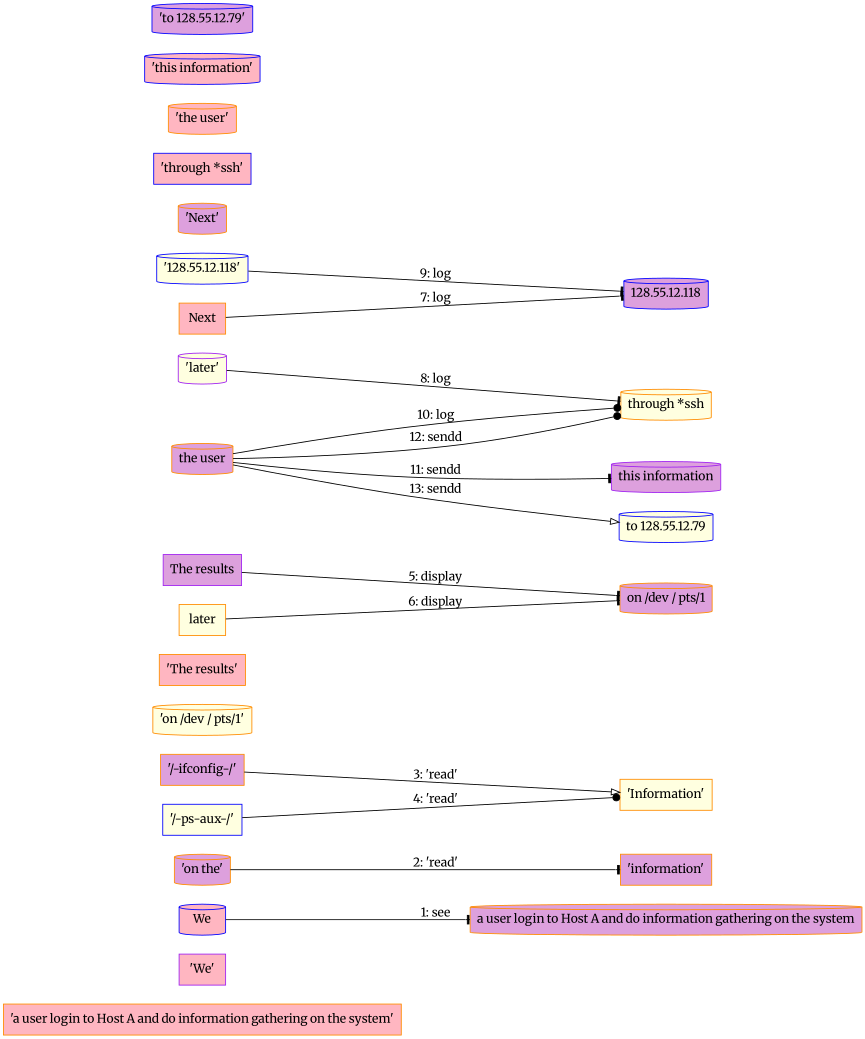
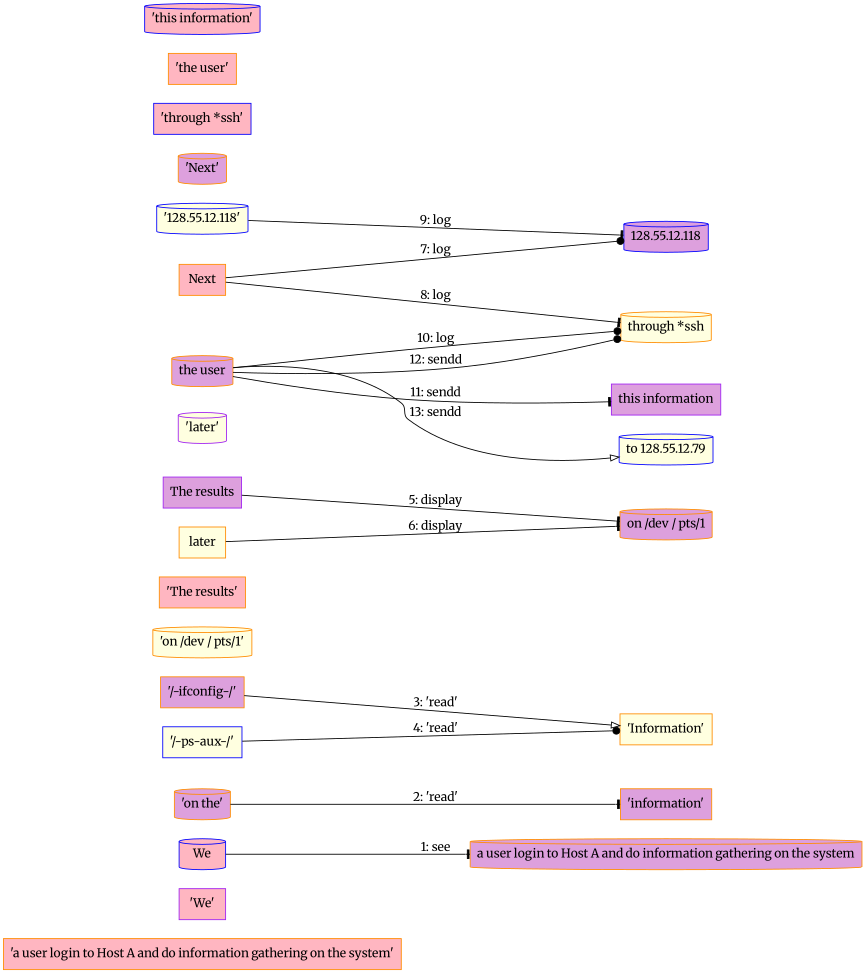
  digraph {
    engine=neato
    fixedsize=false
    fontname=Merriweather
    fontsize=10
    nodesep=0.3
    rankdir=LR
    ranksep=0
    splines=true
    node [color=darkorange fillcolor=plum fontname=Merriweather node_type=file shape=cylinder style=filled]
    edge [arrowhead=tee fontname=Merriweather]
    "'a user login to Host A and do information gathering on the system'" [fillcolor=lightpink shape=box]
    "'We'" [color=purple fillcolor=lightpink shape=box]
    We [color=blue fillcolor=lightpink node_type=""]
    "a user login to Host A and do information gathering on the system" [node_type=""]
    "'information'" [node_type=Process shape=box]
    "'on the'"
    "'/-ifconfig-/'" [shape=box]
    "'Information'" [fillcolor=lightyellow node_type=Process shape=box]
    "'/-ps-aux-/'" [color=blue fillcolor=lightyellow shape=box]
    "'on /dev / pts/1'" [fillcolor=lightyellow]
    "'The results'" [fillcolor=lightpink shape=box]
    "The results" [color=purple shape=box node_type=""]
    "on /dev / pts/1" [node_type=""]
    "'later'" [color=purple fillcolor=lightyellow]
    later [fillcolor=lightyellow shape=box node_type=""]
    "'128.55.12.118'" [color=blue fillcolor=lightyellow]
    "128.55.12.118" [color=blue node_type=""]
    "'Next'"
    Next [fillcolor=lightpink shape=box node_type=""]
    "through *ssh" [fillcolor=lightyellow node_type=""]
    "'through *ssh'" [color=blue fillcolor=lightpink shape=box]
-   "'the user'" [fillcolor=lightpink]
+   "'the user'" [fillcolor=lightpink shape=box]
    "the user" [node_type=""]
-   "this information" [color=purple node_type=""]
+   "this information" [color=purple shape=box node_type=""]
    "to 128.55.12.79" [color=blue fillcolor=lightyellow node_type=""]
    "'this information'" [color=blue fillcolor=lightpink]
-   "'to 128.55.12.79'" [color=blue]
    We -> "a user login to Host A and do information gathering on the system" [label="1: see"]
    "'on the'" -> "'information'" [label="2: 'read'"]
    "'/-ifconfig-/'" -> "'Information'" [arrowhead=onormal label="3: 'read'"]
    "'/-ps-aux-/'" -> "'Information'" [arrowhead=dot label="4: 'read'"]
    "The results" -> "on /dev / pts/1" [label="5: display"]
    later -> "on /dev / pts/1" [label="6: display"]
    "'128.55.12.118'" -> "128.55.12.118" [label="9: log"]
-   Next -> "128.55.12.118" [label="7: log"]
-   "'later'" -> "through *ssh" [label="8: log"]
+   Next -> "128.55.12.118" [arrowhead=dot label="7: log"]
+   Next -> "through *ssh" [label="8: log"]
    "the user" -> "through *ssh" [arrowhead=dot label="10: log"]
    "the user" -> "through *ssh" [arrowhead=dot label="12: sendd"]
    "the user" -> "this information" [label="11: sendd"]
    "the user" -> "to 128.55.12.79" [arrowhead=onormal label="13: sendd"]
  }
